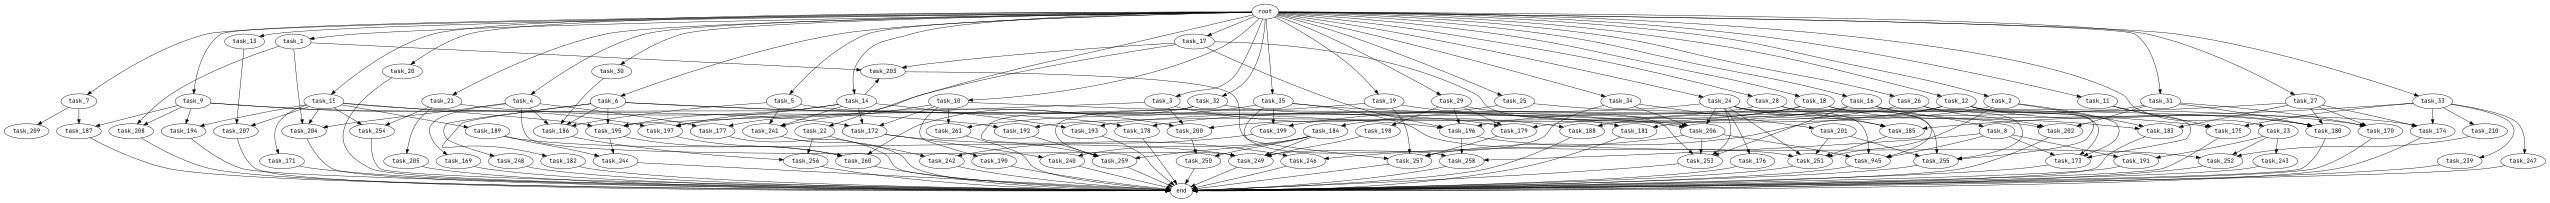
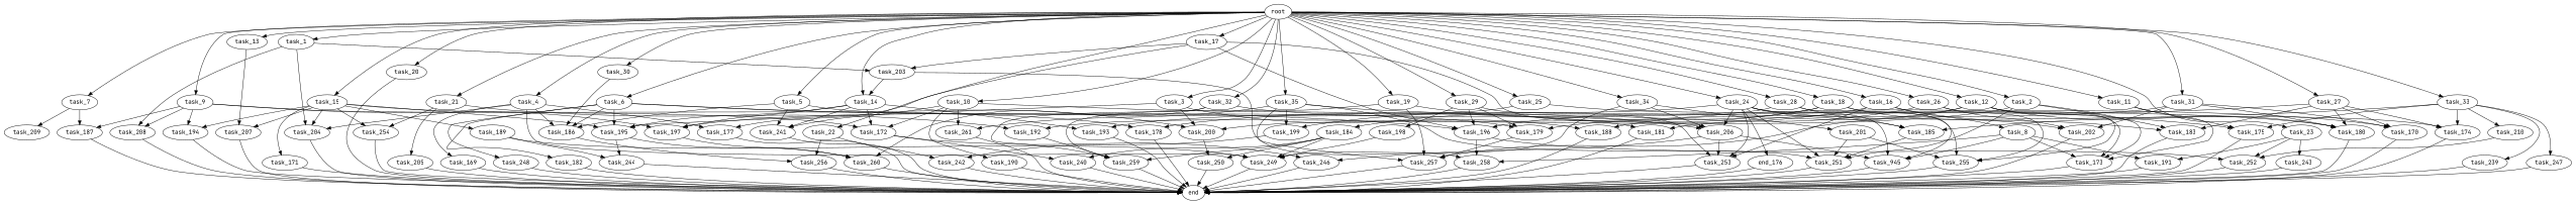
  digraph {
    fontname="JetBrains Mono"
    node [fontname="JetBrains Mono"]
    edge [fontname="JetBrains Mono"]
    root
    task_1
    task_2
    task_3
    task_4
    task_5
    task_6
    task_7
    task_9
    task_10
    task_11
    task_12
    task_13
    task_14
    task_15
    task_16
    task_17
    task_18
    task_19
    task_20
    task_21
    task_22
    task_23
    task_24
    task_25
    task_26
    task_27
    task_28
    task_29
    task_30
    task_31
    task_32
    task_33
    task_34
    task_35
    task_203
    task_204
    task_208
    task_173
    task_183
    task_200
    task_251
    task_188
    task_195
    task_169
    task_177
    task_186
    task_249
    task_179
    task_241
    task_182
    task_196
    task_248
    task_187
    task_209
    task_8
    task_191
    n58 [label=task_945]
    task_258
    task_172
    task_194
    task_197
    task_181
    task_190
    task_261
    task_175
    task_180
    task_255
    task_257
    task_207
    task_193
    task_171
    task_178
    task_189
    task_254
    task_184
    task_253
    task_206
    task_199
    task_202
    task_259
    end
    task_192
    task_205
    task_242
    task_256
    task_243
    task_252
    task_185
    task_174
-   task_176
+   task_176 [label=end_176]
    task_170
    task_198
    task_260
    task_210
    task_239
    task_247
    task_201
    task_250
    task_244
    task_240
    task_246
    root -> task_1
    root -> task_2
    root -> task_3
    root -> task_4
    root -> task_5
    root -> task_6
    root -> task_7
    root -> task_9
    root -> task_10
    root -> task_11
    root -> task_12
    root -> task_13
    root -> task_14
    root -> task_15
    root -> task_16
    root -> task_17
    root -> task_18
    root -> task_19
    root -> task_20
    root -> task_21
    root -> task_22
    root -> task_23
    root -> task_24
    root -> task_25
    root -> task_26
    root -> task_27
    root -> task_28
    root -> task_29
    root -> task_30
    root -> task_31
    root -> task_32
    root -> task_33
    root -> task_34
    root -> task_35
    task_1 -> task_203
    task_1 -> task_204
    task_1 -> task_208
    task_2 -> task_173
    task_2 -> task_183
    task_2 -> task_200
    task_2 -> task_251
    task_3 -> task_200
    task_3 -> task_188
    task_3 -> task_195
    task_4 -> task_204
    task_4 -> task_169
    task_4 -> task_177
    task_4 -> task_186
    task_4 -> task_249
    task_5 -> task_186
    task_5 -> task_179
    task_5 -> task_241
    task_6 -> task_200
    task_6 -> task_195
    task_6 -> task_186
    task_6 -> task_182
    task_6 -> task_196
    task_6 -> task_248
    task_7 -> task_187
    task_7 -> task_209
    task_9 -> task_208
    task_9 -> task_187
    task_9 -> task_172
    task_9 -> task_194
    task_9 -> task_197
    task_10 -> task_241
    task_10 -> task_172
    task_10 -> task_181
    task_10 -> task_190
    task_10 -> task_261
    task_11 -> task_173
    task_11 -> task_175
    task_12 -> task_173
    task_12 -> task_188
    task_12 -> task_180
    task_12 -> task_255
    task_12 -> task_257
    task_13 -> task_207
-   task_14 -> task_203
+   task_203 -> task_14
    task_14 -> task_195
    task_14 -> task_241
    task_14 -> task_172
    task_14 -> task_197
    task_14 -> task_193
    task_15 -> task_204
    task_15 -> task_195
    task_15 -> task_194
    task_15 -> task_207
    task_15 -> task_171
    task_15 -> task_178
    task_15 -> task_189
    task_15 -> task_254
    task_16 -> task_183
    task_16 -> task_8
    task_16 -> task_184
    task_16 -> task_253
    task_17 -> task_203
    task_17 -> task_177
    task_17 -> task_196
    task_17 -> task_206
    task_18 -> task_196
    task_18 -> n58
    task_18 -> task_199
    task_18 -> task_202
    task_19 -> task_257
    task_19 -> task_206
    task_19 -> task_259
    task_20 -> end
    task_21 -> task_254
    task_21 -> task_192
    task_21 -> task_205
    task_22 -> task_242
    task_22 -> task_256
    task_23 -> task_191
    task_23 -> task_243
    task_23 -> task_252
    task_24 -> task_251
    task_24 -> n58
    task_24 -> task_193
    task_24 -> task_253
    task_24 -> task_206
    task_24 -> task_185
    task_24 -> task_174
    task_24 -> task_176
    task_25 -> task_197
    task_25 -> task_180
    task_26 -> task_179
    task_26 -> task_255
    task_26 -> task_202
    task_27 -> task_183
    task_27 -> task_181
    task_27 -> task_180
    task_27 -> task_174
    task_27 -> task_170
    task_28 -> task_255
    task_28 -> task_192
    task_28 -> task_185
    task_29 -> task_179
    task_29 -> task_196
    task_29 -> task_253
    task_29 -> task_198
    task_30 -> task_186
    task_31 -> task_180
    task_31 -> task_178
    task_31 -> task_202
    task_31 -> task_170
    task_32 -> task_259
    task_32 -> task_170
    task_32 -> task_260
    task_33 -> task_175
    task_33 -> task_185
    task_33 -> task_174
    task_33 -> task_210
    task_33 -> task_239
    task_33 -> task_247
    task_34 -> task_249
    task_34 -> task_206
    task_34 -> task_201
    task_35 -> task_251
    task_35 -> task_261
    task_35 -> task_175
    task_35 -> task_257
    task_35 -> task_199
    task_203 -> task_258
    task_204 -> end
    task_208 -> end
    task_173 -> end
    task_183 -> end
    task_200 -> task_250
    task_251 -> end
    task_188 -> end
    task_195 -> task_260
    task_195 -> task_244
    task_169 -> end
    task_177 -> end
    task_186 -> task_256
    task_249 -> end
    task_179 -> task_257
    task_241 -> end
    task_182 -> end
    task_196 -> task_258
    task_196 -> task_252
    task_248 -> end
    task_187 -> end
    task_8 -> task_173
    task_8 -> task_191
    task_8 -> n58
    task_8 -> task_258
    task_191 -> end
    n58 -> end
    task_258 -> end
    task_172 -> task_240
    task_172 -> task_246
    task_194 -> end
    task_197 -> task_260
    task_181 -> end
    task_190 -> end
    task_261 -> end
    task_175 -> end
    task_180 -> end
    task_255 -> end
    task_257 -> end
    task_207 -> end
    task_193 -> end
    task_171 -> end
    task_178 -> end
    task_189 -> task_249
    task_189 -> task_244
    task_254 -> end
    task_184 -> task_249
    task_184 -> task_259
    task_184 -> task_250
    task_184 -> task_240
    task_253 -> end
    task_206 -> n58
    task_206 -> task_253
    task_206 -> task_246
    task_199 -> task_242
    task_202 -> end
    task_259 -> end
    task_192 -> task_259
    task_205 -> end
    task_242 -> end
    task_256 -> end
    task_243 -> end
    task_252 -> end
    task_185 -> task_251
    task_174 -> end
    task_176 -> end
    task_170 -> end
    task_198 -> task_249
    task_260 -> end
    task_210 -> task_252
    task_239 -> end
    task_247 -> end
    task_201 -> task_251
    task_201 -> task_255
    task_250 -> end
    task_244 -> end
    task_240 -> end
    task_246 -> end
  }
